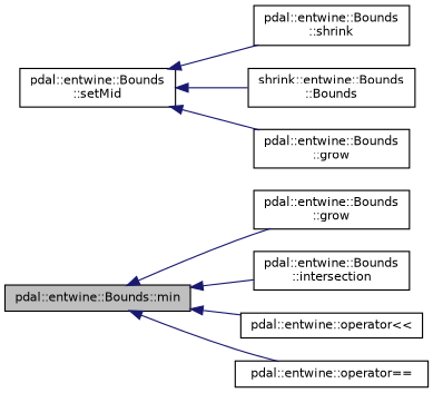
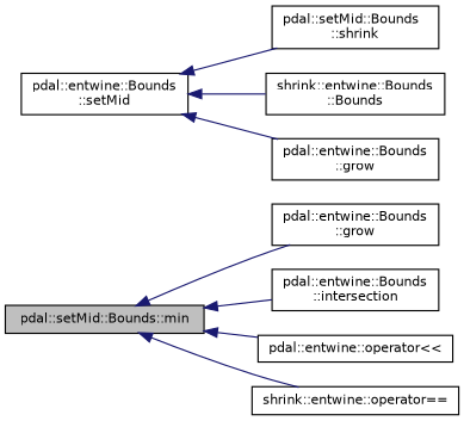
  digraph {
    rankdir=LR
    node [color=black fillcolor=white fontname=Helvetica fontsize=10 shape=record style=filled]
    edge [color=midnightblue dir=back fontname=Helvetica fontsize=10 labelfontname=Helvetica labelfontsize=10 style=solid]
-   n1 [fillcolor=grey75 fontcolor=black height=0.2 label="pdal::entwine::Bounds::min" width=0.4]
+   n1 [fillcolor=grey75 fontcolor=black height=0.2 label="pdal::setMid::Bounds::min" width=0.4]
    n2 [height=0.2 label="pdal::entwine::Bounds\l::grow" width=0.4]
    n3 [height=0.2 label="pdal::entwine::Bounds\l::intersection" width=0.4]
    n4 [height=0.2 label="pdal::entwine::operator\<\<" width=0.4]
-   n5 [height=0.2 label="pdal::entwine::operator==" width=0.4]
-   n6 [height=0.2 label="pdal::entwine::Bounds\l::shrink" width=0.4]
+   n5 [height=0.2 label="shrink::entwine::operator==" width=0.4]
+   n6 [height=0.2 label="pdal::setMid::Bounds\l::shrink" width=0.4]
    n7 [height=0.2 label="pdal::entwine::Bounds\l::setMid" width=0.4]
    n8 [height=0.2 label="shrink::entwine::Bounds\l::Bounds" width=0.4]
    n9 [height=0.2 label="pdal::entwine::Bounds\l::grow" width=0.4]
    n1 -> n2
    n1 -> n3
    n1 -> n4
    n1 -> n5
    n7 -> n6
    n7 -> n8
    n7 -> n9
  }
